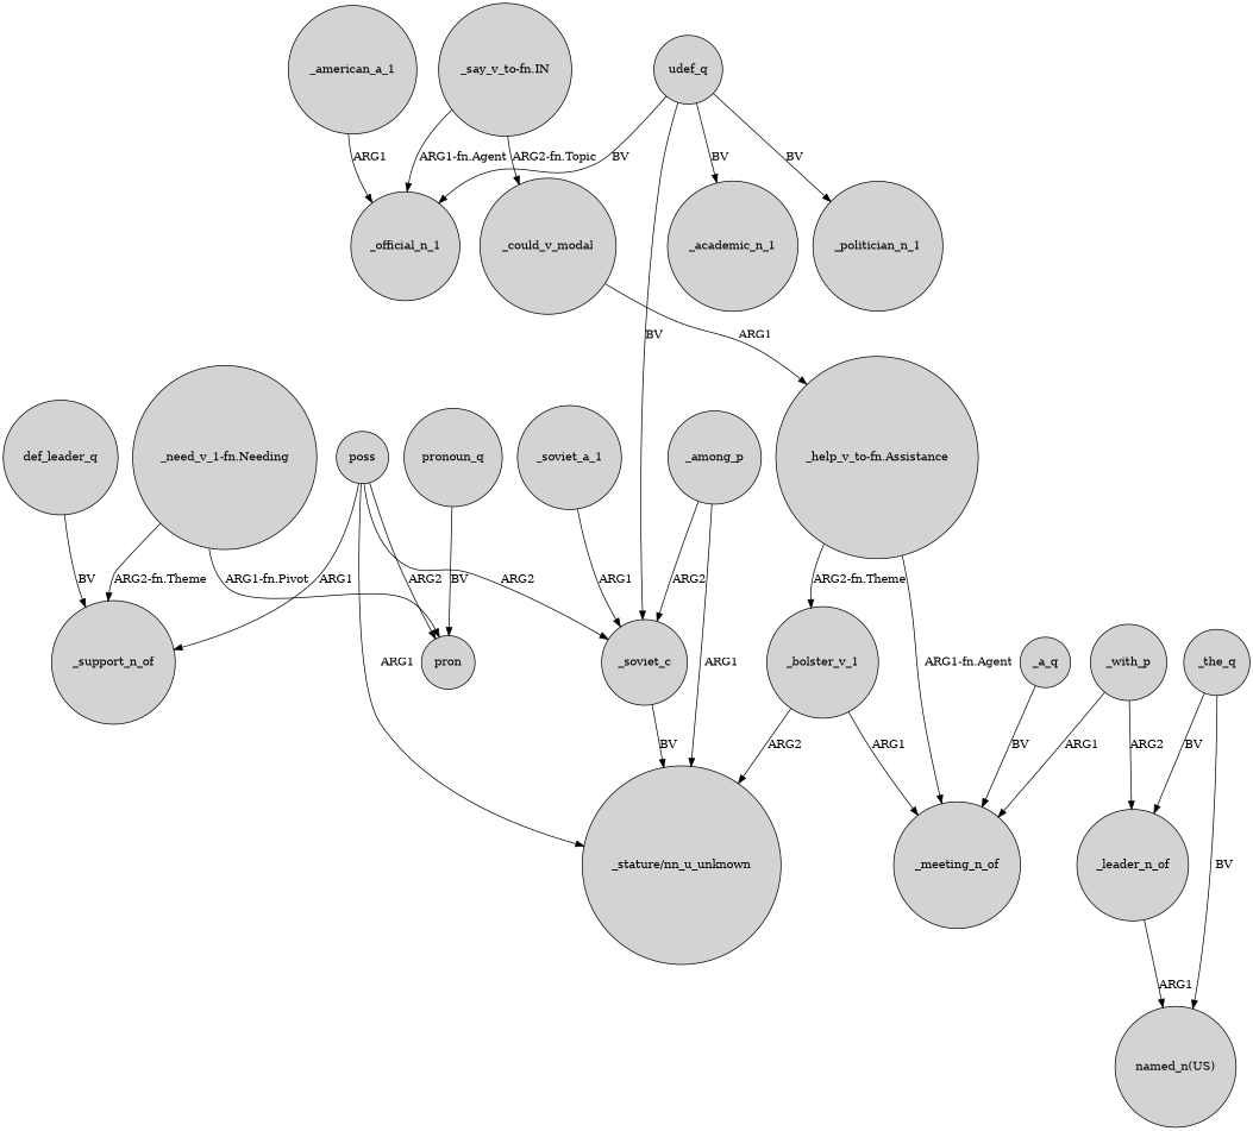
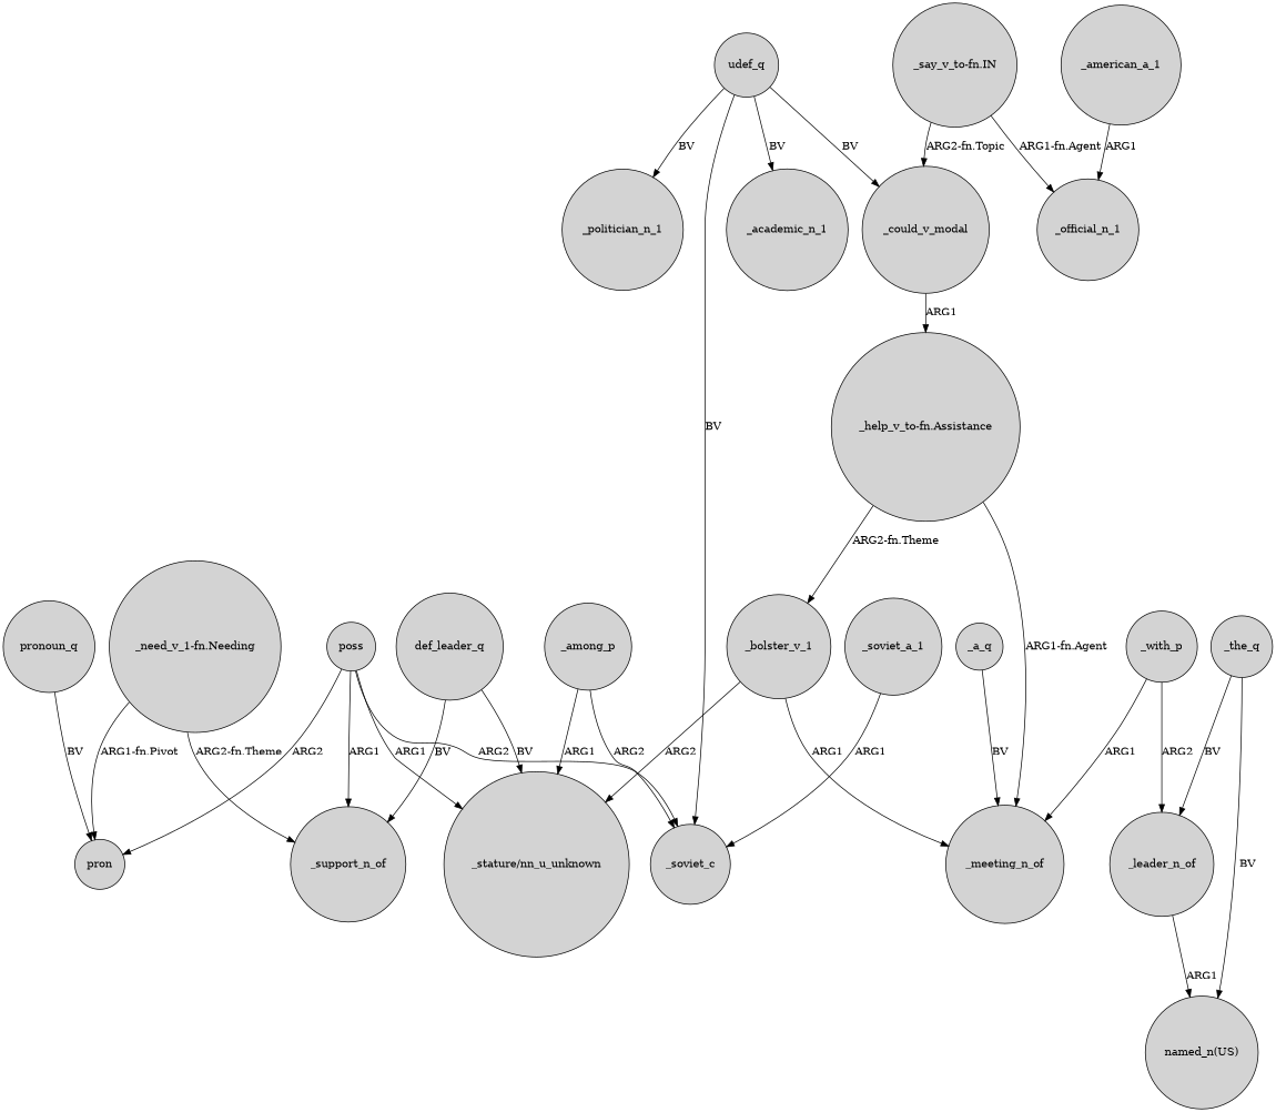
  digraph {
    node [shape=circle style=filled]
    "_need_v_1-fn.Needing"
    _support_n_of
    pron
    poss
    n5 [label=_soviet_c]
    "_stature/nn_u_unknown"
    _american_a_1
    _official_n_1
    "_say_v_to-fn.IN"
    _could_v_modal
    "_help_v_to-fn.Assistance"
    _leader_n_of
    "named_n(US)"
    _meeting_n_of
    _bolster_v_1
    _with_p
    _a_q
    _the_q
    udef_q
    _politician_n_1
    _academic_n_1
    n22 [label=def_leader_q]
    pronoun_q
    _among_p
    _soviet_a_1
    "_need_v_1-fn.Needing" -> _support_n_of [label="ARG2-fn.Theme"]
    "_need_v_1-fn.Needing" -> pron [label="ARG1-fn.Pivot"]
    poss -> _support_n_of [label=ARG1]
    poss -> pron [label=ARG2]
    poss -> n5 [label=ARG2]
    poss -> "_stature/nn_u_unknown" [label=ARG1]
    _american_a_1 -> _official_n_1 [label=ARG1]
    "_say_v_to-fn.IN" -> _official_n_1 [label="ARG1-fn.Agent"]
    "_say_v_to-fn.IN" -> _could_v_modal [label="ARG2-fn.Topic"]
    _could_v_modal -> "_help_v_to-fn.Assistance" [label=ARG1]
    "_help_v_to-fn.Assistance" -> _meeting_n_of [label="ARG1-fn.Agent"]
    "_help_v_to-fn.Assistance" -> _bolster_v_1 [label="ARG2-fn.Theme"]
    _leader_n_of -> "named_n(US)" [label=ARG1]
    _bolster_v_1 -> "_stature/nn_u_unknown" [label=ARG2]
    _bolster_v_1 -> _meeting_n_of [label=ARG1]
    _with_p -> _leader_n_of [label=ARG2]
    _with_p -> _meeting_n_of [label=ARG1]
    _a_q -> _meeting_n_of [label=BV]
    _the_q -> _leader_n_of [label=BV]
    _the_q -> "named_n(US)" [label=BV]
    udef_q -> n5 [label=BV]
-   udef_q -> _official_n_1 [label=BV]
+   udef_q -> _could_v_modal [label=BV]
    udef_q -> _politician_n_1 [label=BV]
    udef_q -> _academic_n_1 [label=BV]
    n22 -> _support_n_of [label=BV]
-   n5 -> "_stature/nn_u_unknown" [label=BV]
+   n22 -> "_stature/nn_u_unknown" [label=BV]
    pronoun_q -> pron [label=BV]
    _among_p -> n5 [label=ARG2]
    _among_p -> "_stature/nn_u_unknown" [label=ARG1]
    _soviet_a_1 -> n5 [label=ARG1]
  }
